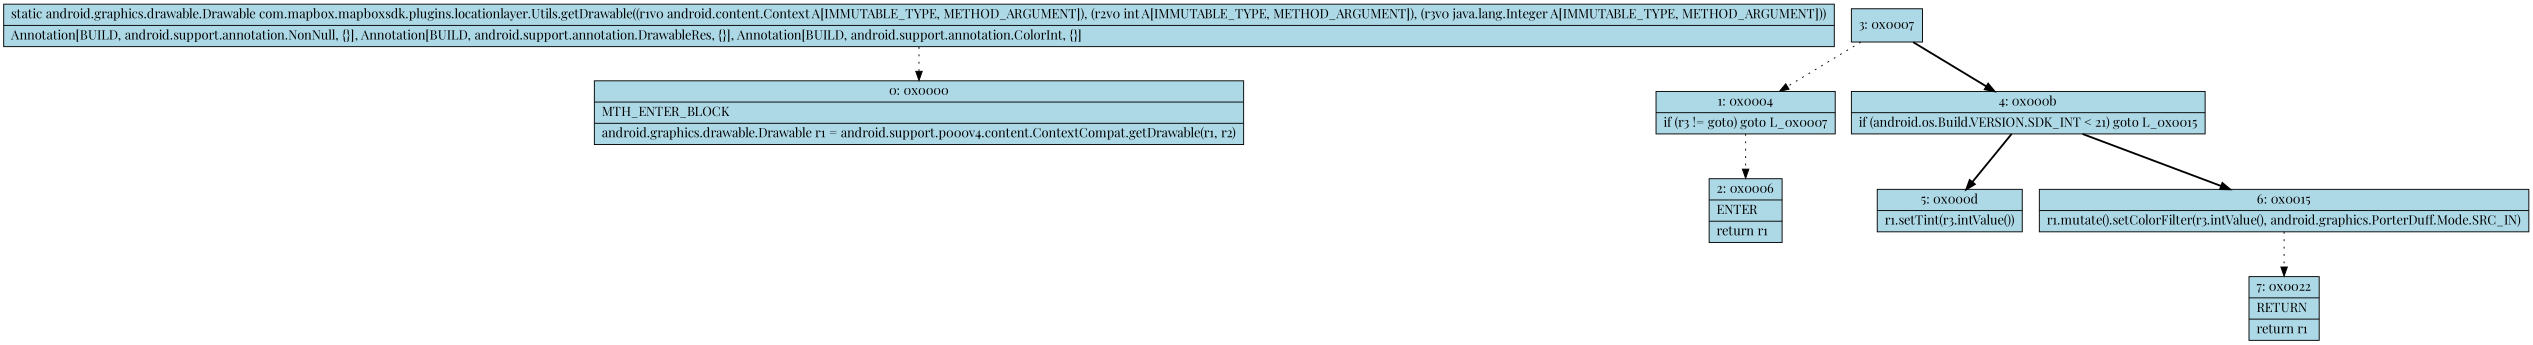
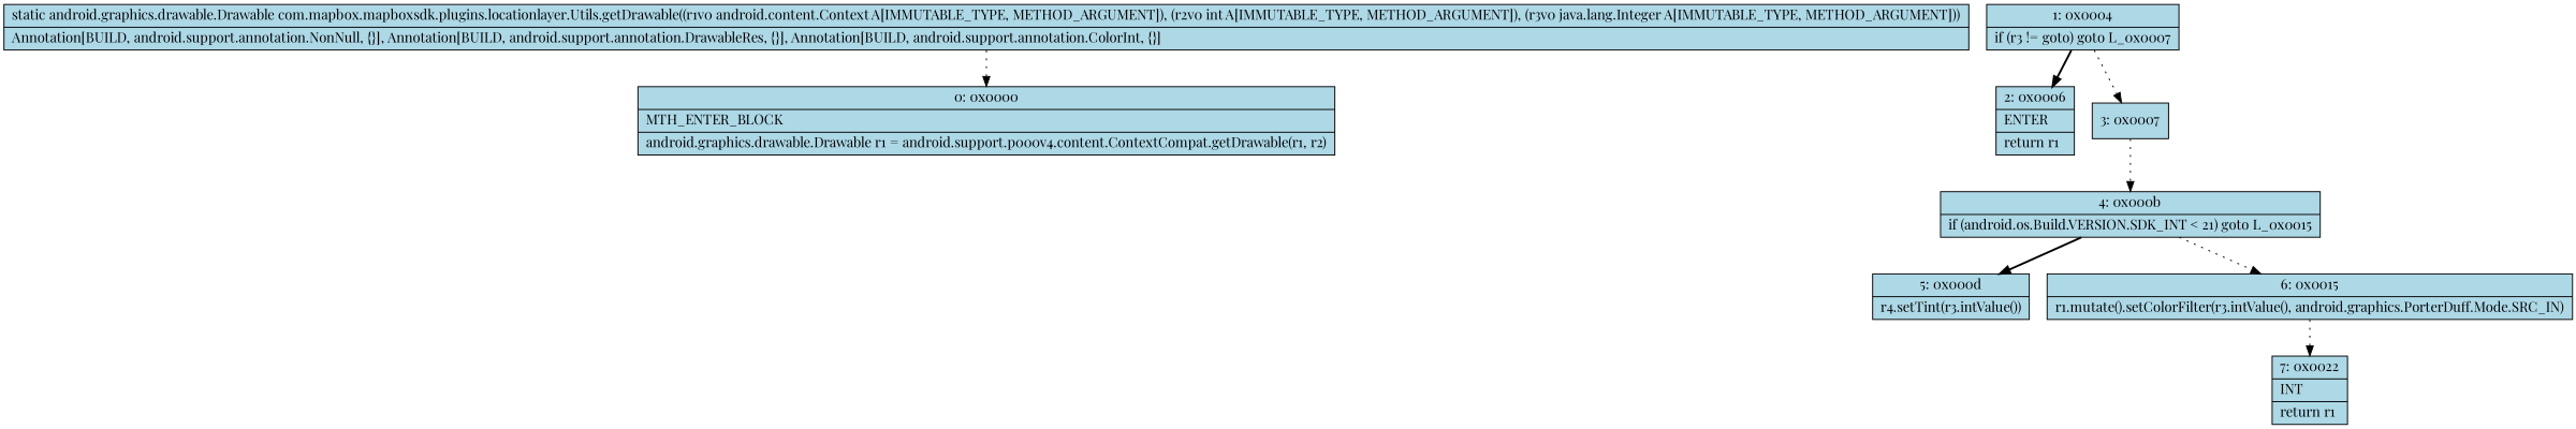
  digraph {
    fontname="Playfair Display"
    node [fillcolor=lightblue fontname="Playfair Display" shape=record style=filled]
    edge [fontname="Playfair Display" style=dotted]
    n1 [label="{0\:\ 0x0000|MTH_ENTER_BLOCK\l|android.graphics.drawable.Drawable r1 = android.support.p000v4.content.ContextCompat.getDrawable(r1, r2)\l}"]
    n2 [label="{1\:\ 0x0004|if (r3 != goto) goto L_0x0007\l}"]
    n3 [label="{2\:\ 0x0006|ENTER\l|return r1\l}"]
    n4 [label="{3\:\ 0x0007}"]
    n5 [label="{4\:\ 0x000b|if (android.os.Build.VERSION.SDK_INT \< 21) goto L_0x0015\l}"]
-   n6 [label="{5\:\ 0x000d|r1.setTint(r3.intValue())\l}"]
+   n6 [label="{5\:\ 0x000d|r4.setTint(r3.intValue())\l}"]
    n7 [label="{6\:\ 0x0015|r1.mutate().setColorFilter(r3.intValue(), android.graphics.PorterDuff.Mode.SRC_IN)\l}"]
-   n8 [label="{7\:\ 0x0022|RETURN\l|return r1\l}"]
+   n8 [label="{7\:\ 0x0022|INT\l|return r1\l}"]
    n9 [label="{static android.graphics.drawable.Drawable com.mapbox.mapboxsdk.plugins.locationlayer.Utils.getDrawable((r1v0 android.content.Context A[IMMUTABLE_TYPE, METHOD_ARGUMENT]), (r2v0 int A[IMMUTABLE_TYPE, METHOD_ARGUMENT]), (r3v0 java.lang.Integer A[IMMUTABLE_TYPE, METHOD_ARGUMENT]))  | Annotation[BUILD, android.support.annotation.NonNull, \{\}], Annotation[BUILD, android.support.annotation.DrawableRes, \{\}], Annotation[BUILD, android.support.annotation.ColorInt, \{\}]\l}"]
-   n2 -> n3
-   n4 -> n2
-   n4 -> n5 [style=bold]
+   n2 -> n3 [style=bold]
+   n2 -> n4
+   n4 -> n5
    n5 -> n6 [style=bold]
-   n5 -> n7 [style=bold]
+   n5 -> n7
    n7 -> n8
    n9 -> n1
  }
